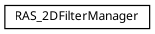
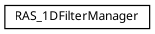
  digraph {
    rankdir=LR
    fontname="Noto Sans"
-   n1 [color=black fillcolor=white fontname="Noto Sans" fontsize=10 height=0.2 label=RAS_2DFilterManager shape=record style=filled width=0.4]
+   n1 [color=black fillcolor=white fontname="Noto Sans" fontsize=10 height=0.2 label=RAS_1DFilterManager shape=record style=filled width=0.4]
  }
